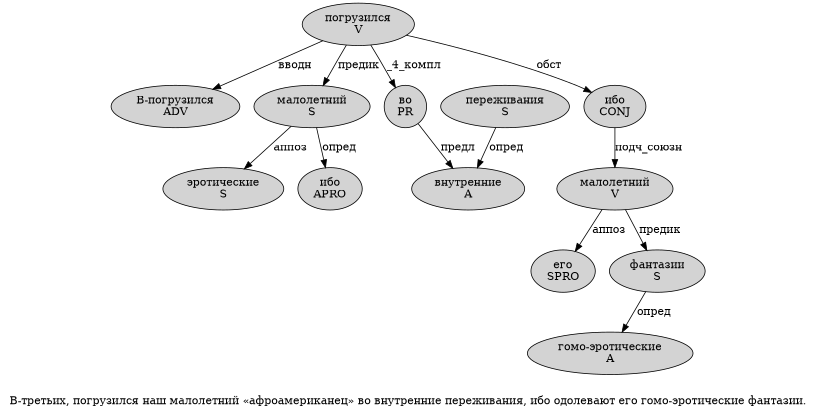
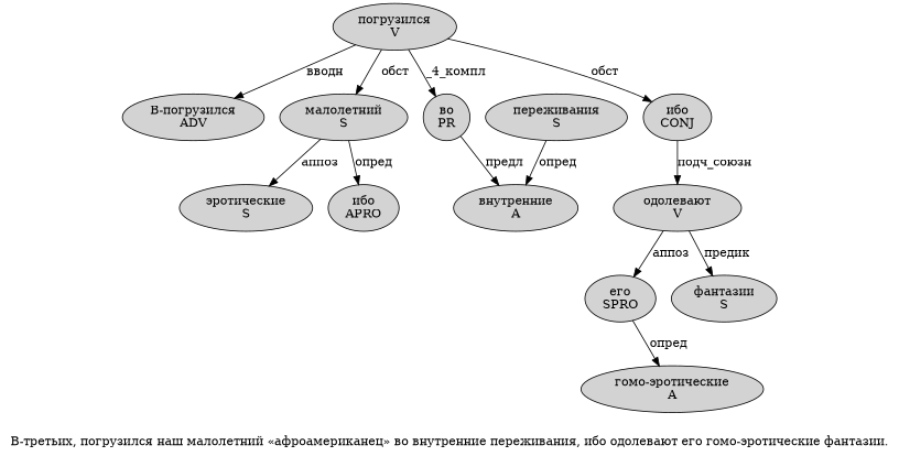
  digraph {
    label="В-третьих, погрузился наш малолетний «афроамериканец» во внутренние переживания, ибо одолевают его гомо-эротические фантазии."
    node [fillcolor=lightgray penwidth=1 shape=ellipse style=filled]
    n1 [label="В-погрузился\nADV"]
    n2 [label="погрузился\nV"]
    n3 [label="малолетний\nS"]
    n4 [label="во\nPR"]
    n5 [label="ибо\nCONJ"]
    n6 [label="ибо\nAPRO"]
    n7 [label="эротические\nS"]
    n8 [label="внутренние\nA"]
-   n9 [label="малолетний\nV"]
+   n9 [label="одолевают\nV"]
    n10 [label="переживания\nS"]
    n11 [label="его\nSPRO"]
    n12 [label="фантазии\nS"]
    n13 [label="гомо-эротические\nA"]
    n2 -> n1 [label="вводн"]
-   n2 -> n3 [label="предик"]
+   n2 -> n3 [label="обст"]
    n2 -> n4 [label="_4_компл"]
    n2 -> n5 [label="обст"]
    n3 -> n6 [label="опред"]
    n3 -> n7 [label="аппоз"]
    n4 -> n8 [label="предл"]
    n5 -> n9 [label="подч_союзн"]
    n9 -> n11 [label="аппоз"]
    n9 -> n12 [label="предик"]
    n10 -> n8 [label="опред"]
-   n12 -> n13 [label="опред"]
+   n11 -> n13 [label="опред"]
  }
